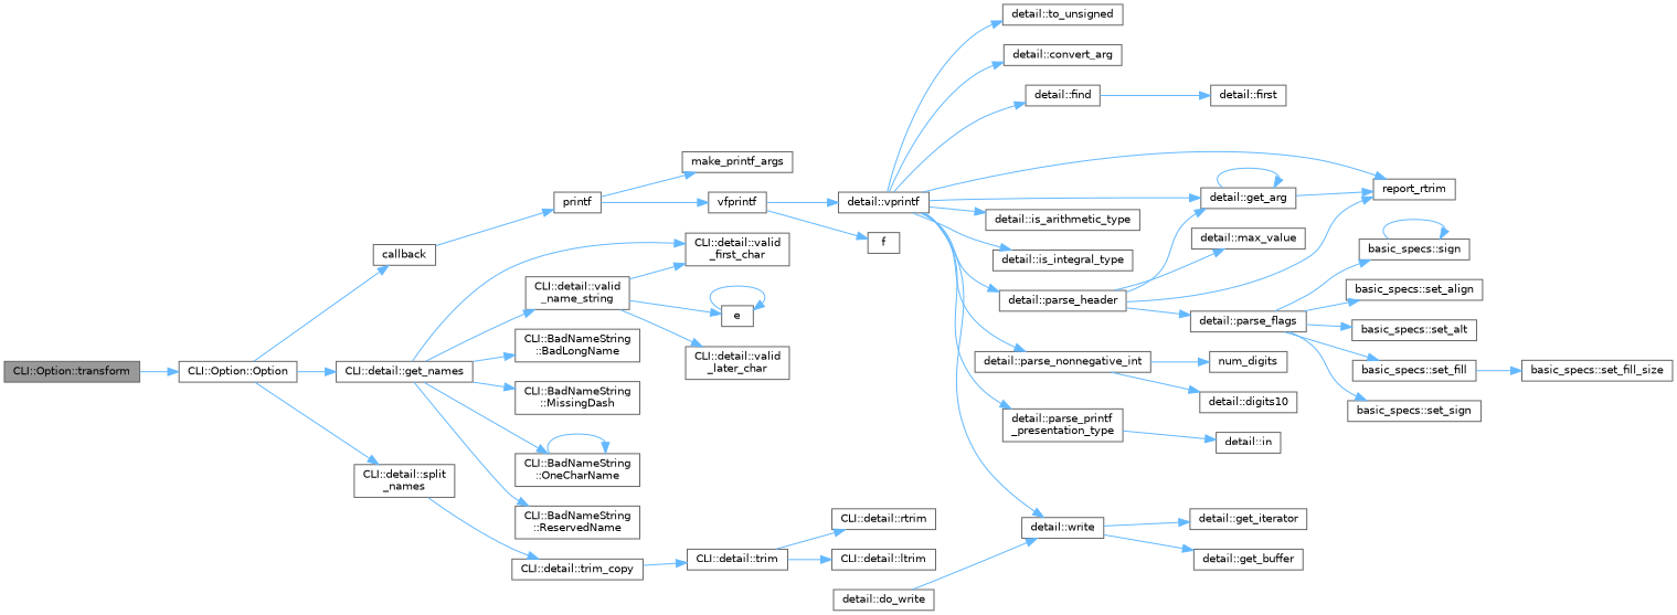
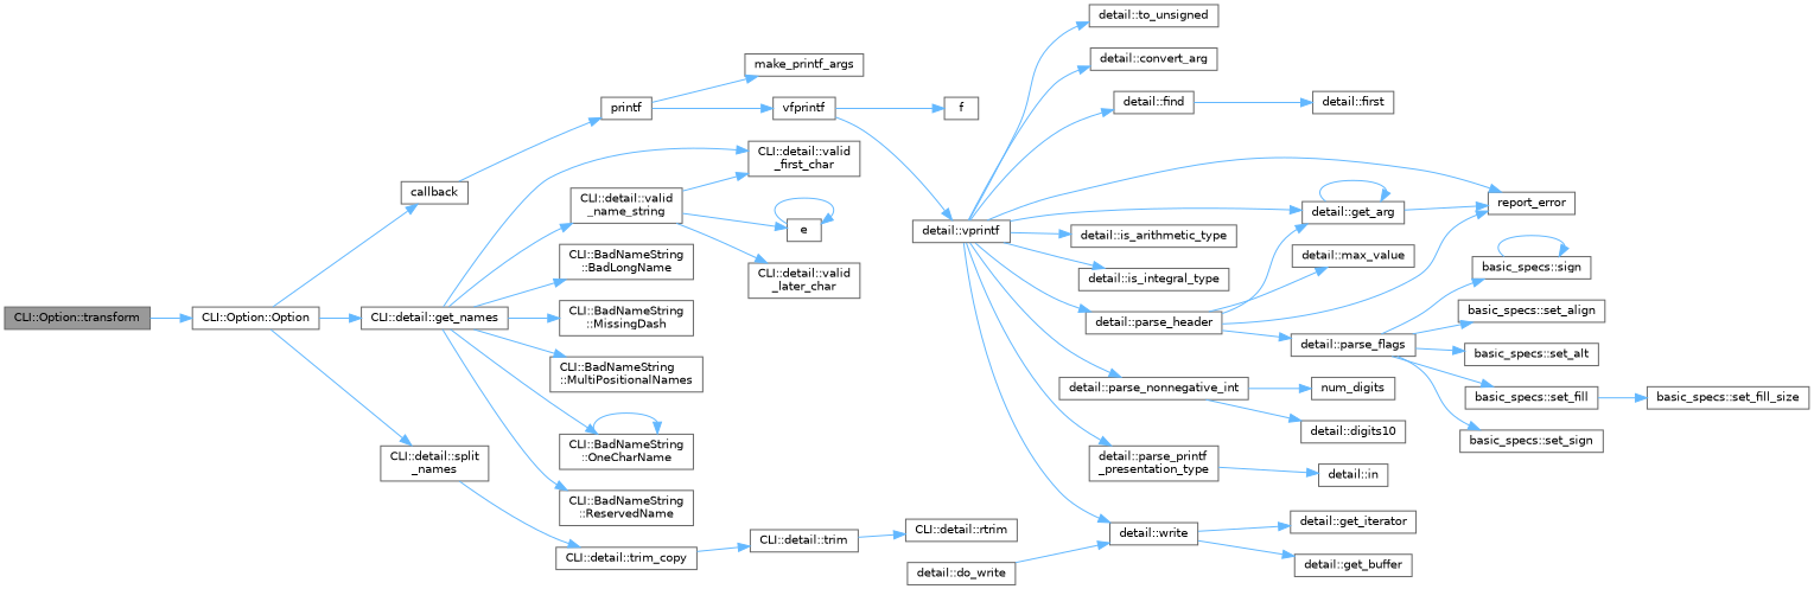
  digraph {
    rankdir=LR
    node [color=grey40 fillcolor=white fontname=Helvetica fontsize=10 shape=box style=filled]
    edge [color=steelblue1 fontname=Helvetica fontsize=10 labelfontname=Helvetica labelfontsize=10 style=solid]
    n1 [color=gray40 fillcolor=grey60 fontcolor=black height=0.2 label="CLI::Option::transform" width=0.4]
    n2 [height=0.2 label="CLI::Option::Option" width=0.4]
    n3 [height=0.2 label=callback width=0.4]
    n4 [height=0.2 label="CLI::detail::get_names" width=0.4]
    n5 [height=0.2 label="CLI::detail::split\l_names" width=0.4]
    n6 [height=0.2 label=printf width=0.4]
    n7 [height=0.2 label="CLI::BadNameString\l::BadLongName" width=0.4]
    n8 [height=0.2 label="CLI::BadNameString\l::MissingDash" width=0.4]
+   n9 [height=0.2 label="CLI::BadNameString\l::MultiPositionalNames" width=0.4]
    n10 [height=0.2 label="CLI::BadNameString\l::OneCharName" width=0.4]
    n11 [height=0.2 label="CLI::BadNameString\l::ReservedName" width=0.4]
    n12 [height=0.2 label="CLI::detail::valid\l_first_char" width=0.4]
    n13 [height=0.2 label="CLI::detail::valid\l_name_string" width=0.4]
    n14 [height=0.2 label="CLI::detail::trim_copy" width=0.4]
    n15 [height=0.2 label=make_printf_args width=0.4]
    n16 [height=0.2 label=vfprintf width=0.4]
    n17 [height=0.2 label=f width=0.4]
    n18 [height=0.2 label="detail::vprintf" width=0.4]
    n19 [height=0.2 label="detail::convert_arg" width=0.4]
    n20 [height=0.2 label="detail::find" width=0.4]
    n21 [height=0.2 label="detail::get_arg" width=0.4]
-   n22 [height=0.2 label=report_rtrim width=0.4]
+   n22 [height=0.2 label=report_error width=0.4]
    n23 [height=0.2 label="detail::is_arithmetic_type" width=0.4]
    n24 [height=0.2 label="detail::is_integral_type" width=0.4]
    n25 [height=0.2 label="detail::parse_header" width=0.4]
    n26 [height=0.2 label="detail::parse_nonnegative_int" width=0.4]
    n27 [height=0.2 label="detail::parse_printf\l_presentation_type" width=0.4]
    n28 [height=0.2 label="detail::to_unsigned" width=0.4]
    n29 [height=0.2 label="detail::write" width=0.4]
    n30 [height=0.2 label="detail::first" width=0.4]
    n31 [height=0.2 label="detail::max_value" width=0.4]
    n32 [height=0.2 label="detail::parse_flags" width=0.4]
    n33 [height=0.2 label="detail::digits10" width=0.4]
    n34 [height=0.2 label=num_digits width=0.4]
    n35 [height=0.2 label="detail::in" width=0.4]
    n36 [height=0.2 label="detail::get_buffer" width=0.4]
    n37 [height=0.2 label="detail::get_iterator" width=0.4]
    n38 [height=0.2 label="basic_specs::set_align" width=0.4]
    n39 [height=0.2 label="basic_specs::set_alt" width=0.4]
    n40 [height=0.2 label="basic_specs::set_fill" width=0.4]
    n41 [height=0.2 label="basic_specs::set_sign" width=0.4]
    n42 [height=0.2 label="basic_specs::sign" width=0.4]
    n43 [height=0.2 label="basic_specs::set_fill_size" width=0.4]
    n44 [height=0.2 label="detail::do_write" width=0.4]
    n45 [height=0.2 label=e width=0.4]
    n46 [height=0.2 label="CLI::detail::valid\l_later_char" width=0.4]
    n47 [height=0.2 label="CLI::detail::trim" width=0.4]
-   n48 [height=0.2 label="CLI::detail::ltrim" width=0.4]
    n49 [height=0.2 label="CLI::detail::rtrim" width=0.4]
    n1 -> n2
    n2 -> n3
    n2 -> n4
    n2 -> n5
    n3 -> n6
    n4 -> n7
    n4 -> n8
+   n4 -> n9
    n4 -> n10
    n4 -> n11
    n4 -> n12
    n4 -> n13
    n5 -> n14
    n6 -> n15
    n6 -> n16
    n10 -> n10
    n13 -> n12
    n13 -> n45
    n13 -> n46
    n14 -> n47
    n16 -> n17
    n16 -> n18
    n18 -> n19
    n18 -> n20
    n18 -> n21
    n18 -> n22
    n18 -> n23
    n18 -> n24
    n18 -> n25
    n18 -> n26
    n18 -> n27
    n18 -> n28
    n18 -> n29
    n20 -> n30
    n21 -> n21
    n21 -> n22
    n25 -> n21
    n25 -> n22
    n25 -> n31
    n25 -> n32
    n26 -> n33
    n26 -> n34
    n27 -> n35
    n29 -> n36
    n29 -> n37
    n32 -> n38
    n32 -> n39
    n32 -> n40
    n32 -> n41
    n32 -> n42
    n40 -> n43
    n42 -> n42
    n44 -> n29
    n45 -> n45
-   n47 -> n48
    n47 -> n49
  }
